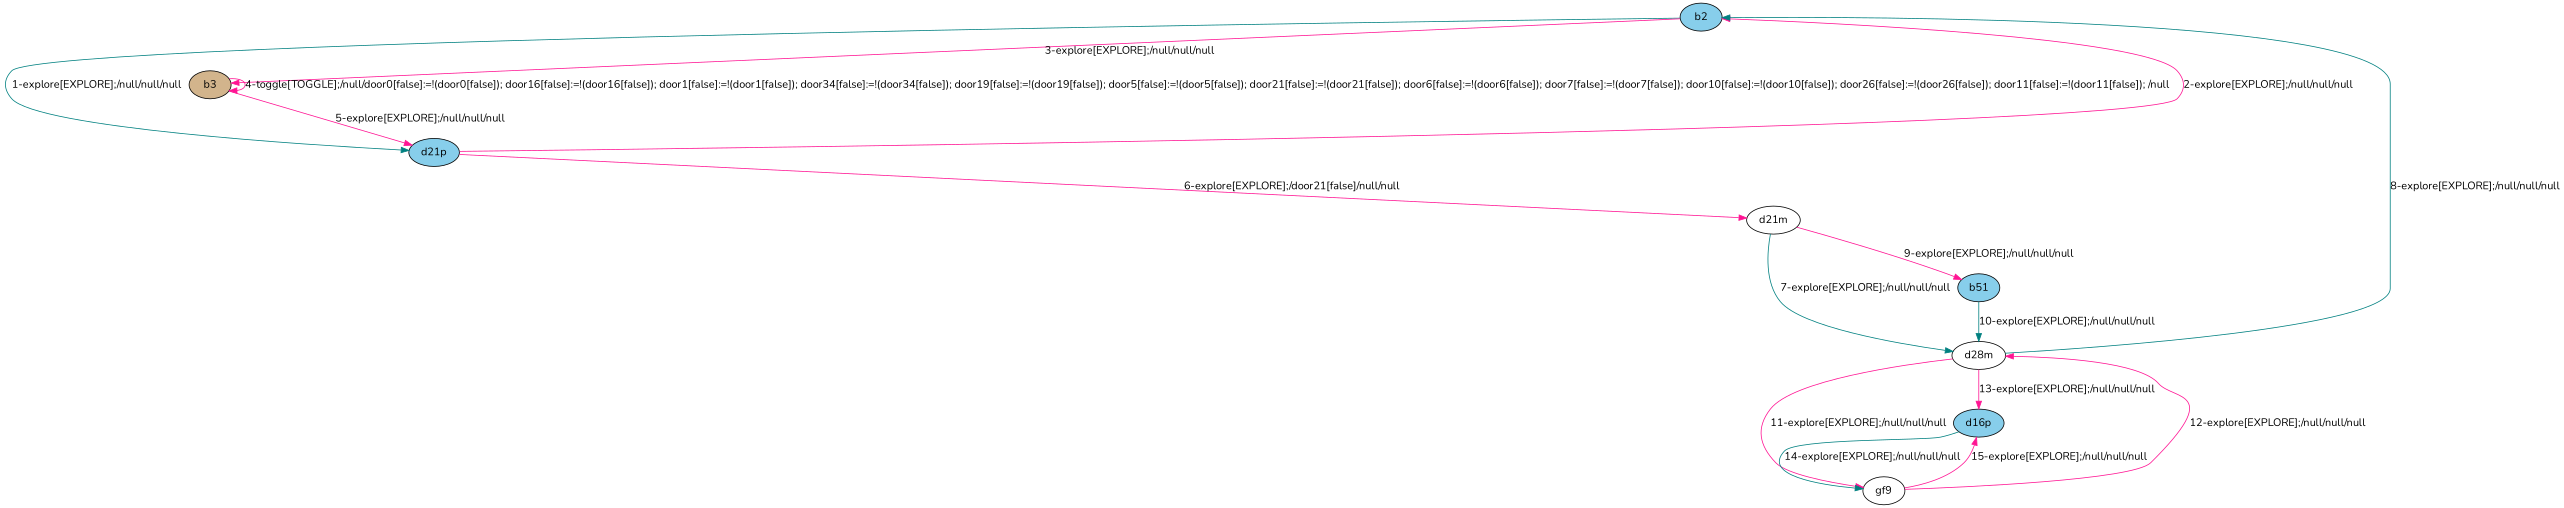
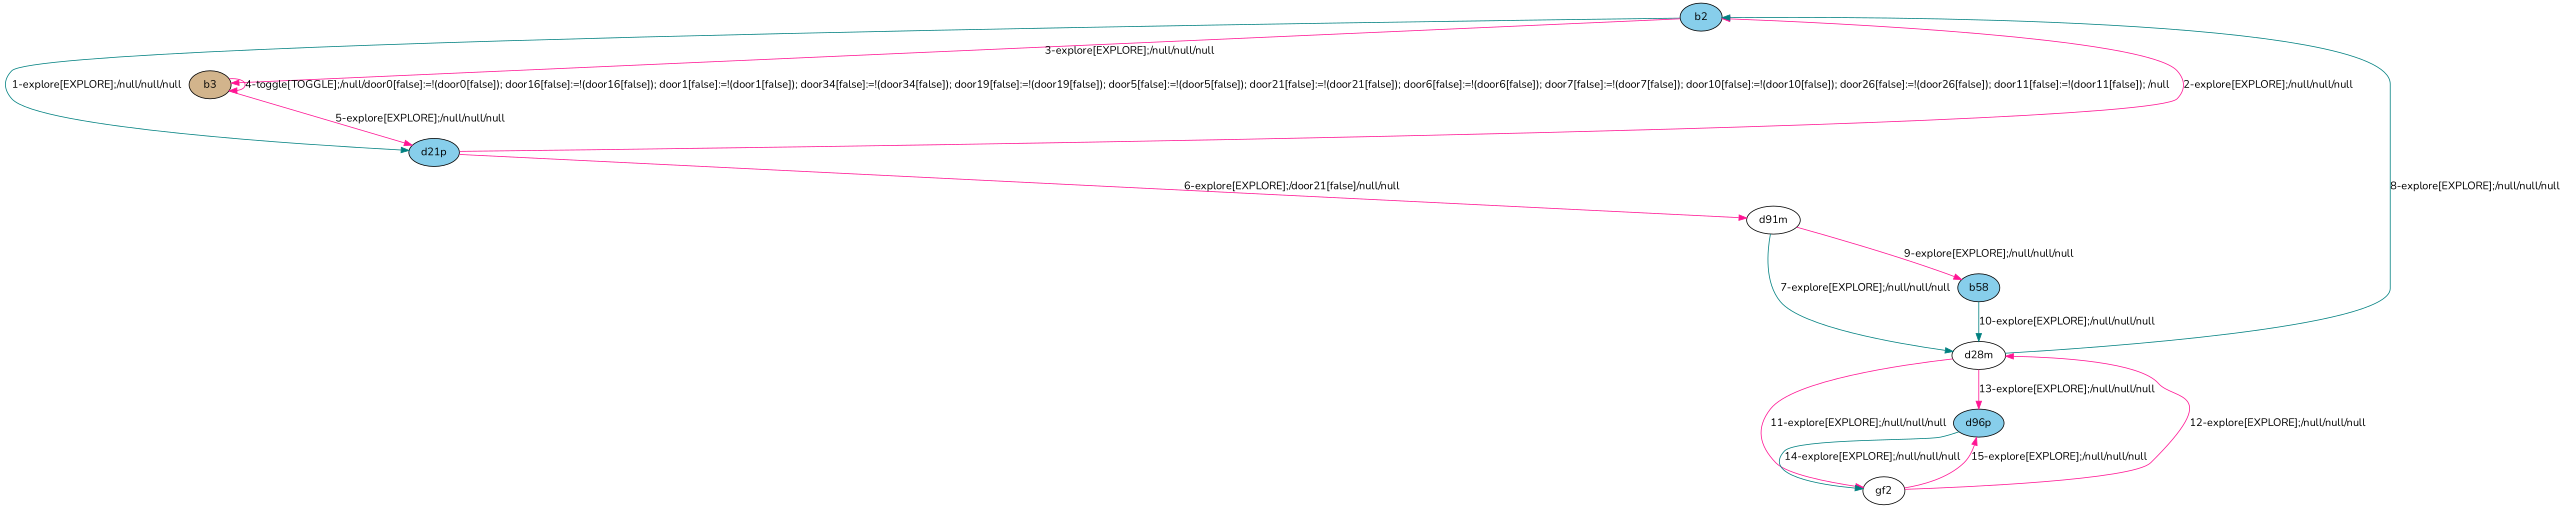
  digraph {
    fontname=Nunito
    node [fillcolor=skyblue fontname=Nunito style=filled]
    edge [color=deeppink fontname=Nunito]
    b2
    d21p
    b3 [fillcolor=tan]
-   d21m [fillcolor=white]
+   d21m [fillcolor=white label=d91m]
    d28m [fillcolor=white]
-   b58 [label=b51]
-   gf9 [fillcolor=white]
-   d16p
+   b58
+   gf9 [fillcolor=white label=gf2]
+   d16p [label=d96p]
    b2 -> d21p [color=teal label="1-explore[EXPLORE];/null/null/null"]
    b2 -> b3 [label="3-explore[EXPLORE];/null/null/null"]
    d21p -> b2 [label="2-explore[EXPLORE];/null/null/null"]
    d21p -> d21m [label="6-explore[EXPLORE];/door21[false]/null/null"]
    b3 -> d21p [label="5-explore[EXPLORE];/null/null/null"]
    b3 -> b3 [label="4-toggle[TOGGLE];/null/door0[false]:=!(door0[false]); door16[false]:=!(door16[false]); door1[false]:=!(door1[false]); door34[false]:=!(door34[false]); door19[false]:=!(door19[false]); door5[false]:=!(door5[false]); door21[false]:=!(door21[false]); door6[false]:=!(door6[false]); door7[false]:=!(door7[false]); door10[false]:=!(door10[false]); door26[false]:=!(door26[false]); door11[false]:=!(door11[false]); /null"]
    d21m -> d28m [color=teal label="7-explore[EXPLORE];/null/null/null"]
    d21m -> b58 [label="9-explore[EXPLORE];/null/null/null"]
    d28m -> b2 [color=teal label="8-explore[EXPLORE];/null/null/null"]
    d28m -> gf9 [label="11-explore[EXPLORE];/null/null/null"]
    d28m -> d16p [label="13-explore[EXPLORE];/null/null/null"]
    b58 -> d28m [color=teal label="10-explore[EXPLORE];/null/null/null"]
    gf9 -> d28m [label="12-explore[EXPLORE];/null/null/null"]
    gf9 -> d16p [label="15-explore[EXPLORE];/null/null/null"]
    d16p -> gf9 [color=teal label="14-explore[EXPLORE];/null/null/null"]
  }
